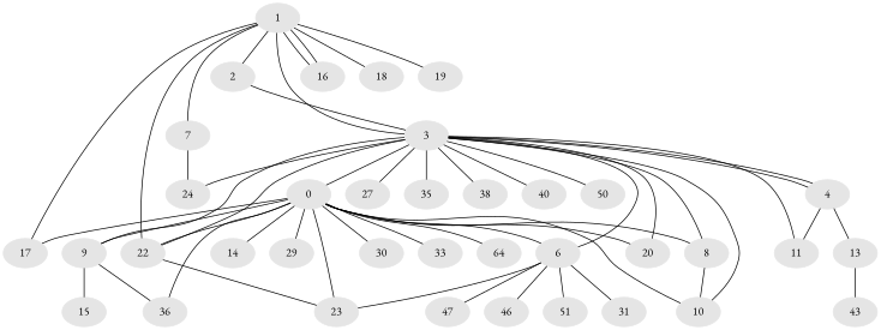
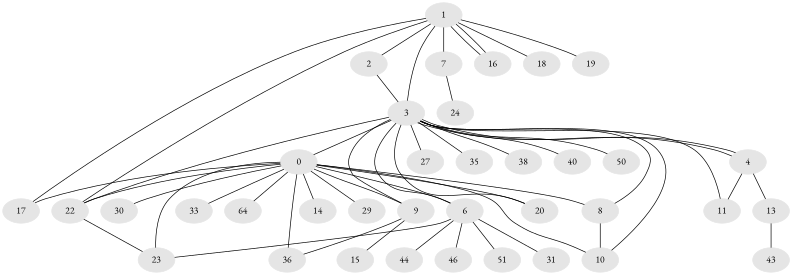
  graph {
    fontname="EB Garamond"
    node [color=gray90 fontname="EB Garamond" style=filled]
    edge [fontname="EB Garamond"]
    2 [super="+21"]
    3 [super="+25+37+12"]
    1
    7
    16
    17 [super="+32"]
    18
    19
    22 [super="+34"]
    4
    n11 [label=0]
    6 [super="+42"]
    8
    9 [super="+53+61"]
    10 [super="+49+67"]
    11 [super="+48"]
    20 [super="+52"]
    24 [super="+26"]
    27
    35
    38
    40 [super="+56+62"]
    50
    23 [super="+45"]
    13
    14 [super="+57"]
    29
    30 [super="+54"]
    33
    36 [super="+47+65"]
    64
    31
-   44 [label=47]
+   44
    46
    51
    15
    43
    2 -- 3
    3 -- 22 [weight=2]
    3 -- 4
    3 -- 4
    3 -- n11 [weight=3]
    3 -- 6
    3 -- 8
    3 -- 9
    3 -- 10
    3 -- 11
    3 -- 20
-   3 -- 24
    3 -- 27
    3 -- 35
    3 -- 38
    3 -- 40
    3 -- 50
    1 -- 2
    1 -- 3
    1 -- 7
    1 -- 16
    1 -- 16
    1 -- 17
    1 -- 18
    1 -- 19
    1 -- 22
    7 -- 24
    22 -- 23
    4 -- 11
    4 -- 13
    n11 -- 17
    n11 -- 22
    n11 -- 6 [weight=2]
    n11 -- 8
    n11 -- 9 [weight=2]
    n11 -- 10 [weight=2]
    n11 -- 20
    n11 -- 23
    n11 -- 14
    n11 -- 29
    n11 -- 30
    n11 -- 33
    n11 -- 36
    n11 -- 64
    6 -- 23
    6 -- 31
    6 -- 44
    6 -- 46
    6 -- 51
    8 -- 10
    9 -- 36
    9 -- 15
    13 -- 43
  }
